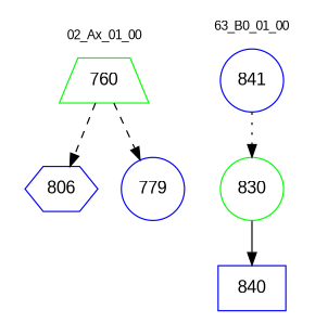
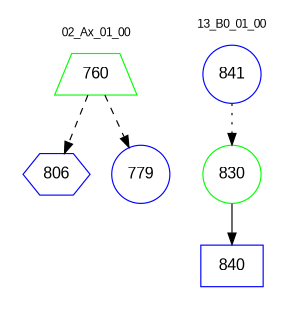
  digraph {
    fontname="Liberation Sans"
    node [color=blue fontname="Liberation Sans" shape=circle]
    edge [color=black fontname="Liberation Sans" style=dashed]
    n1 [label=806 shape=hexagon]
    n2 [color=green label=760 shape=trapezium]
    n3 [label=779]
    n4 [label=841]
    n5 [color=green label=830]
    n6 [label=840 shape=box]
    subgraph cluster_1 {
      color=white
      fontsize=10
      label="02_Ax_01_00"
      n1
      n2
      n3
    }
    subgraph cluster_2 {
      color=white
      fontsize=10
-     label="63_B0_01_00"
+     label="13_B0_01_00"
      n4
      n5
      n6
    }
    n2 -> n1
    n2 -> n3
    n4 -> n5 [style=dotted]
    n5 -> n6 [style=solid]
  }
